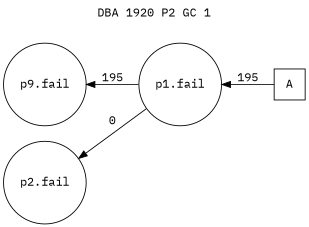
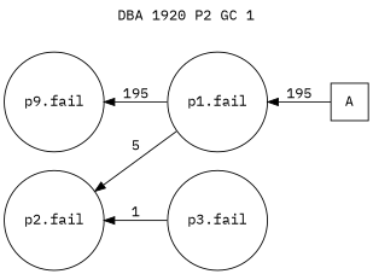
  digraph {
    fontname="IBM Plex Mono"
    label=" DBA 1920 P2 GC 1 "
    labelloc=tl
    rankdir=RL
    node [fontname="IBM Plex Mono" shape=circle]
    edge [fontname="IBM Plex Mono"]
    n1 [label=A shape=square]
    n2 [label="p1.fail"]
    n3 [label="p9.fail"]
    n4 [label="p2.fail"]
+   n5 [label="p3.fail"]
    n1 -> n2 [label=195]
    n2 -> n3 [label=195]
-   n2 -> n4 [label=0]
+   n2 -> n4 [label=5]
+   n5 -> n4 [label=1]
  }
